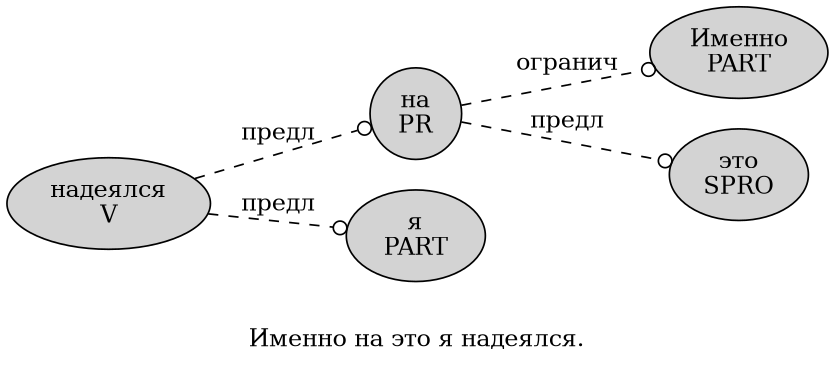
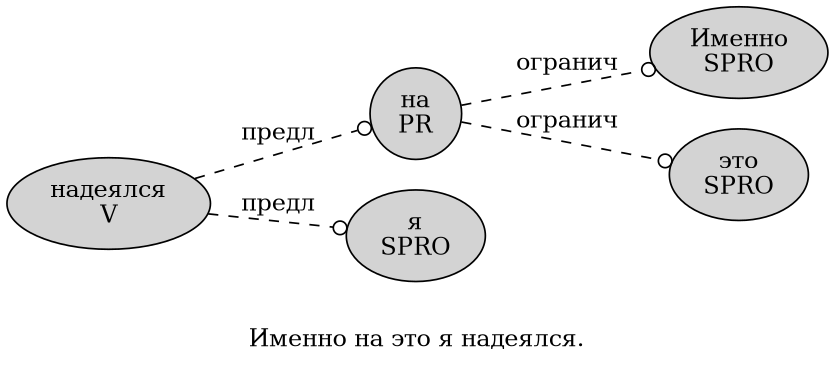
  digraph {
    label="Именно на это я надеялся."
    rankdir=LR
    node [fillcolor=lightgray penwidth=1 shape=ellipse style=filled]
    edge [arrowhead=odot style=dashed]
-   n1 [label="Именно\nPART"]
+   n1 [label="Именно\nSPRO"]
    n2 [label="на\nPR"]
    n3 [label="это\nSPRO"]
-   n4 [label="я\nPART"]
+   n4 [label="я\nSPRO"]
    n5 [label="надеялся\nV"]
    n2 -> n1 [label="огранич"]
-   n2 -> n3 [label="предл"]
+   n2 -> n3 [label="огранич"]
    n5 -> n2 [label="предл"]
    n5 -> n4 [label="предл"]
  }
